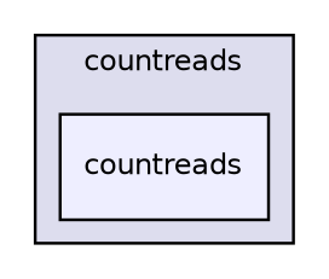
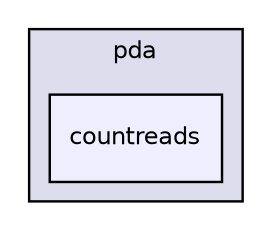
  digraph {
    compound=true
    n1 [fillcolor="#eeeeff" fontname=Helvetica fontsize=10 label=countreads pencolor=black shape=box style=filled]
    subgraph cluster_1 {
      bgcolor="#ddddee"
      fontname=Helvetica
      fontsize=10
-     label=countreads
+     label=pda
      pencolor=black
      n1
    }
  }
